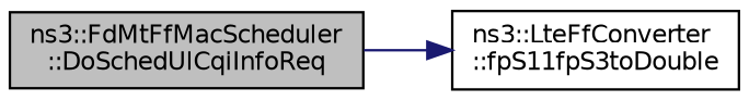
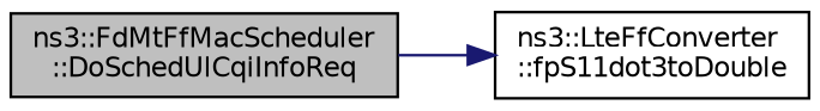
  digraph {
    rankdir=LR
    node [color=black fontname=Helvetica fontsize=10 shape=record style=filled]
    n1 [fillcolor=grey75 fontcolor=black height=0.2 label="ns3::FdMtFfMacScheduler\l::DoSchedUlCqiInfoReq" width=0.4]
-   n2 [fillcolor=white height=0.2 label="ns3::LteFfConverter\l::fpS11fpS3toDouble" width=0.4]
+   n2 [fillcolor=white height=0.2 label="ns3::LteFfConverter\l::fpS11dot3toDouble" width=0.4]
    n1 -> n2 [color=midnightblue fontname=Helvetica fontsize=10 labelfontname=Helvetica labelfontsize=10 style=solid]
  }
